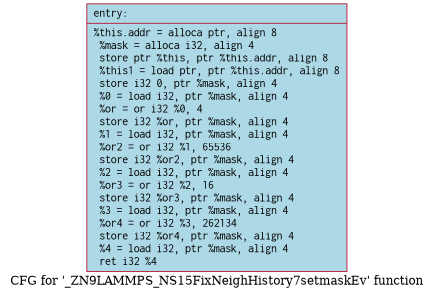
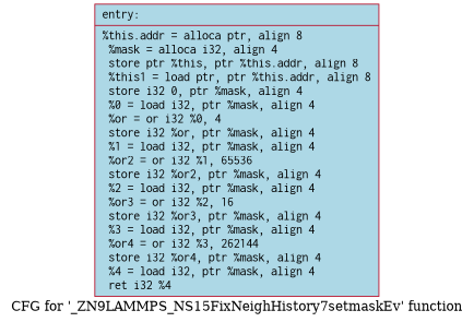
  digraph {
    label="CFG for '_ZN9LAMMPS_NS15FixNeighHistory7setmaskEv' function"
-   n1 [color="#b70d28ff" fillcolor=lightblue fontname=Courier label="{entry:\l|  %this.addr = alloca ptr, align 8\l  %mask = alloca i32, align 4\l  store ptr %this, ptr %this.addr, align 8\l  %this1 = load ptr, ptr %this.addr, align 8\l  store i32 0, ptr %mask, align 4\l  %0 = load i32, ptr %mask, align 4\l  %or = or i32 %0, 4\l  store i32 %or, ptr %mask, align 4\l  %1 = load i32, ptr %mask, align 4\l  %or2 = or i32 %1, 65536\l  store i32 %or2, ptr %mask, align 4\l  %2 = load i32, ptr %mask, align 4\l  %or3 = or i32 %2, 16\l  store i32 %or3, ptr %mask, align 4\l  %3 = load i32, ptr %mask, align 4\l  %or4 = or i32 %3, 262134\l  store i32 %or4, ptr %mask, align 4\l  %4 = load i32, ptr %mask, align 4\l  ret i32 %4\l}" shape=record style=filled]
+   n1 [color="#b70d28ff" fillcolor=lightblue fontname=Courier label="{entry:\l|  %this.addr = alloca ptr, align 8\l  %mask = alloca i32, align 4\l  store ptr %this, ptr %this.addr, align 8\l  %this1 = load ptr, ptr %this.addr, align 8\l  store i32 0, ptr %mask, align 4\l  %0 = load i32, ptr %mask, align 4\l  %or = or i32 %0, 4\l  store i32 %or, ptr %mask, align 4\l  %1 = load i32, ptr %mask, align 4\l  %or2 = or i32 %1, 65536\l  store i32 %or2, ptr %mask, align 4\l  %2 = load i32, ptr %mask, align 4\l  %or3 = or i32 %2, 16\l  store i32 %or3, ptr %mask, align 4\l  %3 = load i32, ptr %mask, align 4\l  %or4 = or i32 %3, 262144\l  store i32 %or4, ptr %mask, align 4\l  %4 = load i32, ptr %mask, align 4\l  ret i32 %4\l}" shape=record style=filled]
  }
